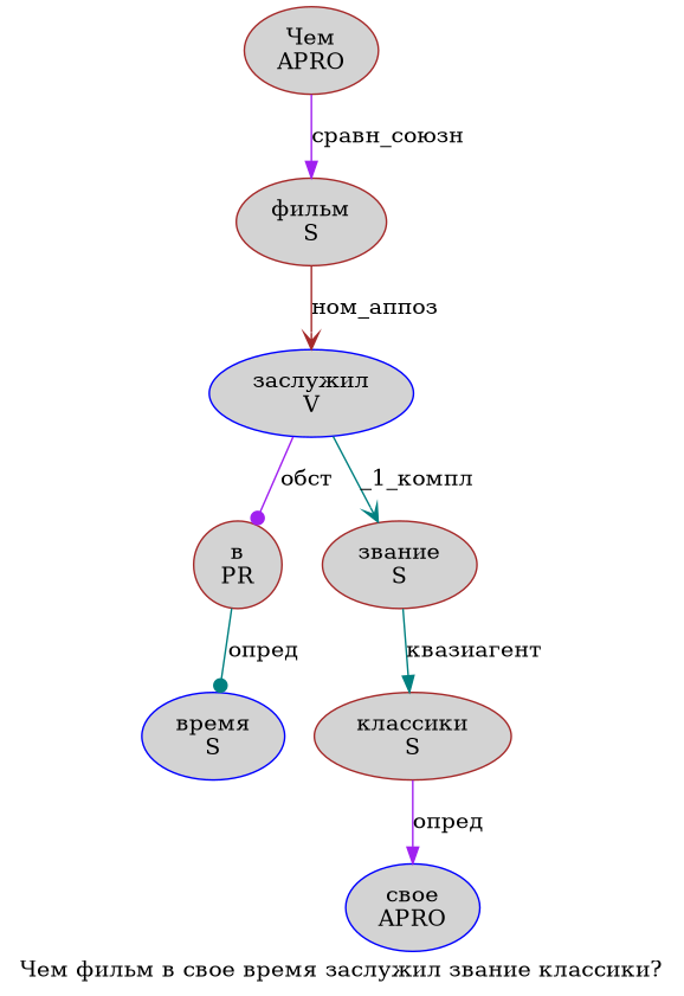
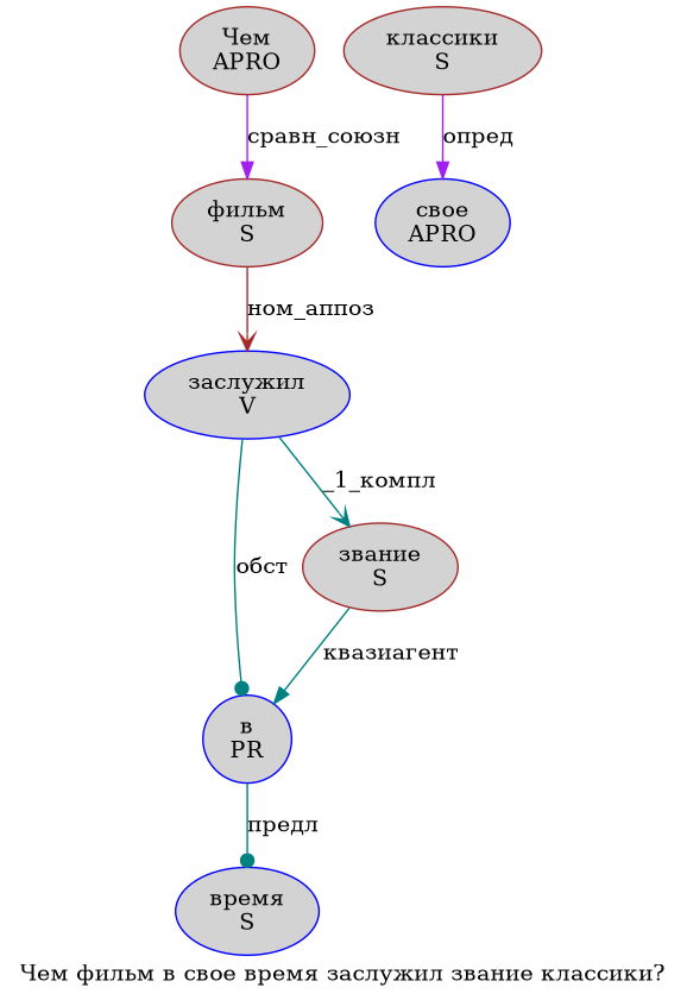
  digraph {
    label="Чем фильм в свое время заслужил звание классики?"
    node [color=brown fillcolor=lightgray penwidth=1 shape=ellipse style=filled]
    edge [arrowhead=normal color=purple]
    n1 [label="Чем\nAPRO"]
    n2 [label="фильм\nS"]
    n3 [color=blue label="заслужил\nV"]
-   n4 [label="в\nPR"]
+   n4 [color=blue label="в\nPR"]
    n5 [label="звание\nS"]
    n6 [color=blue label="время\nS"]
    n7 [color=blue label="свое\nAPRO"]
    n8 [label="классики\nS"]
    n1 -> n2 [label="сравн_союзн"]
    n2 -> n3 [arrowhead=vee color=brown label="ном_аппоз"]
-   n3 -> n4 [arrowhead=dot label="обст"]
+   n3 -> n4 [arrowhead=dot color=teal label="обст"]
    n3 -> n5 [arrowhead=vee color=teal label="_1_компл"]
-   n4 -> n6 [arrowhead=dot color=teal label="опред"]
-   n5 -> n8 [color=teal label="квазиагент"]
+   n4 -> n6 [arrowhead=dot color=teal label="предл"]
+   n5 -> n4 [color=teal label="квазиагент"]
    n8 -> n7 [label="опред"]
  }
